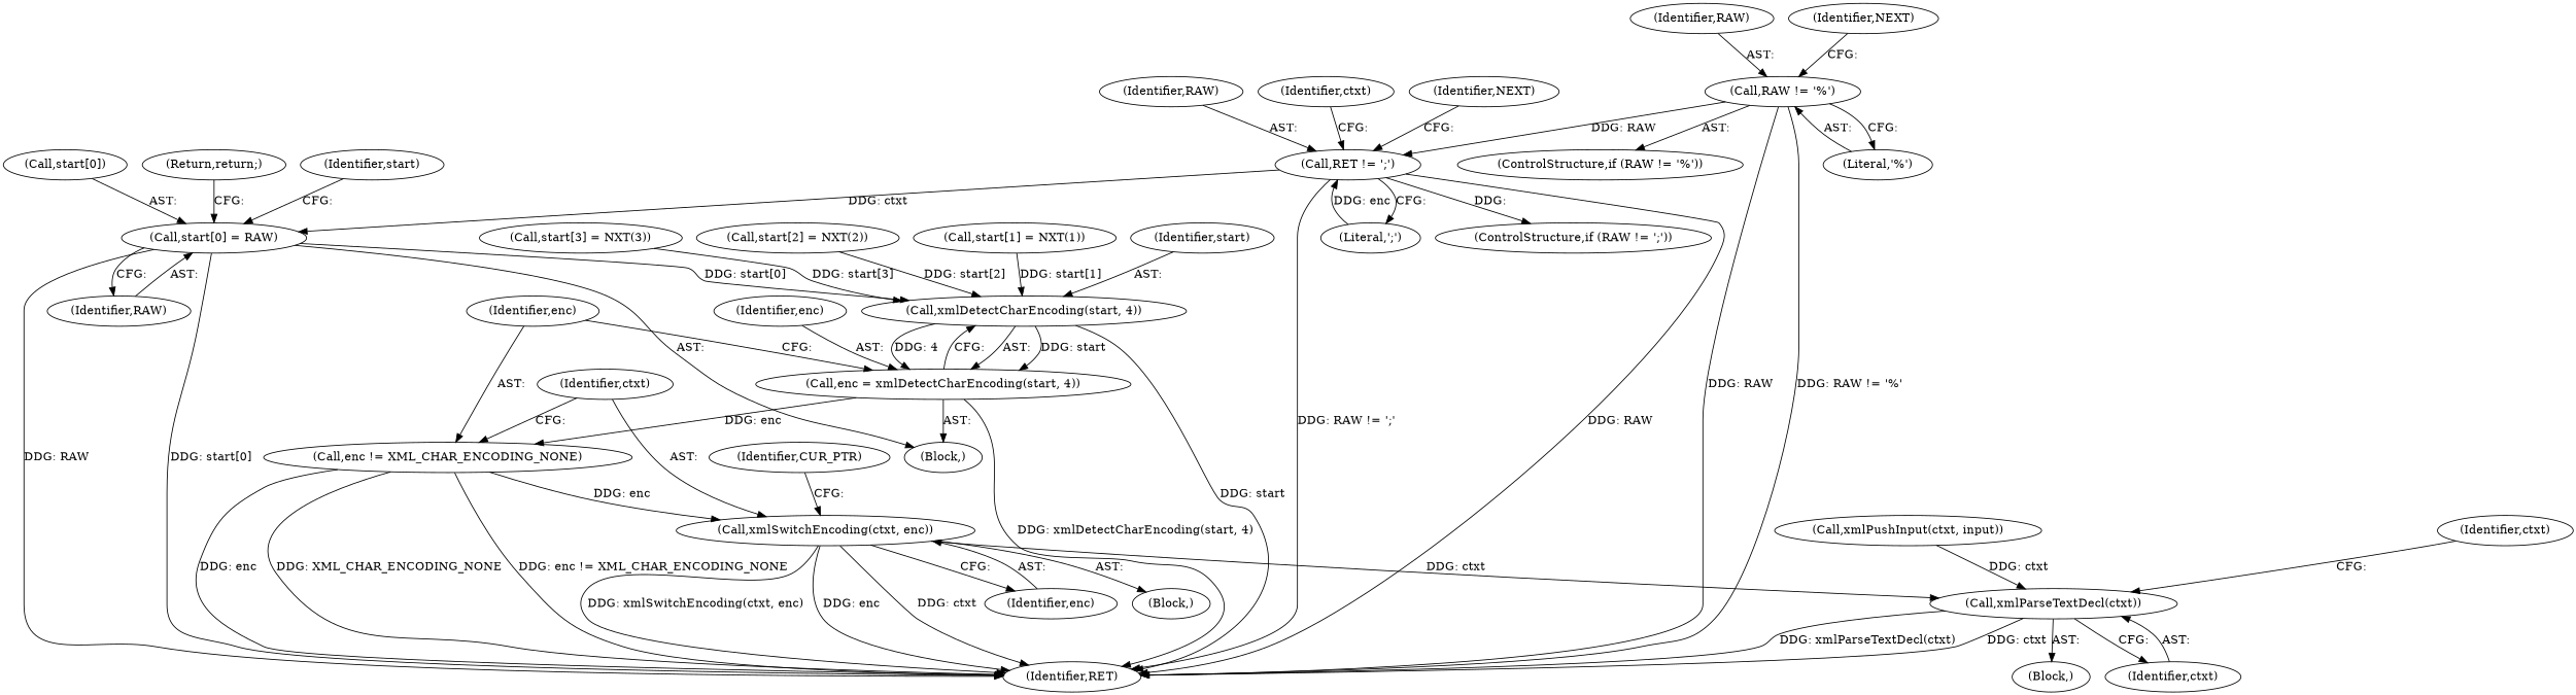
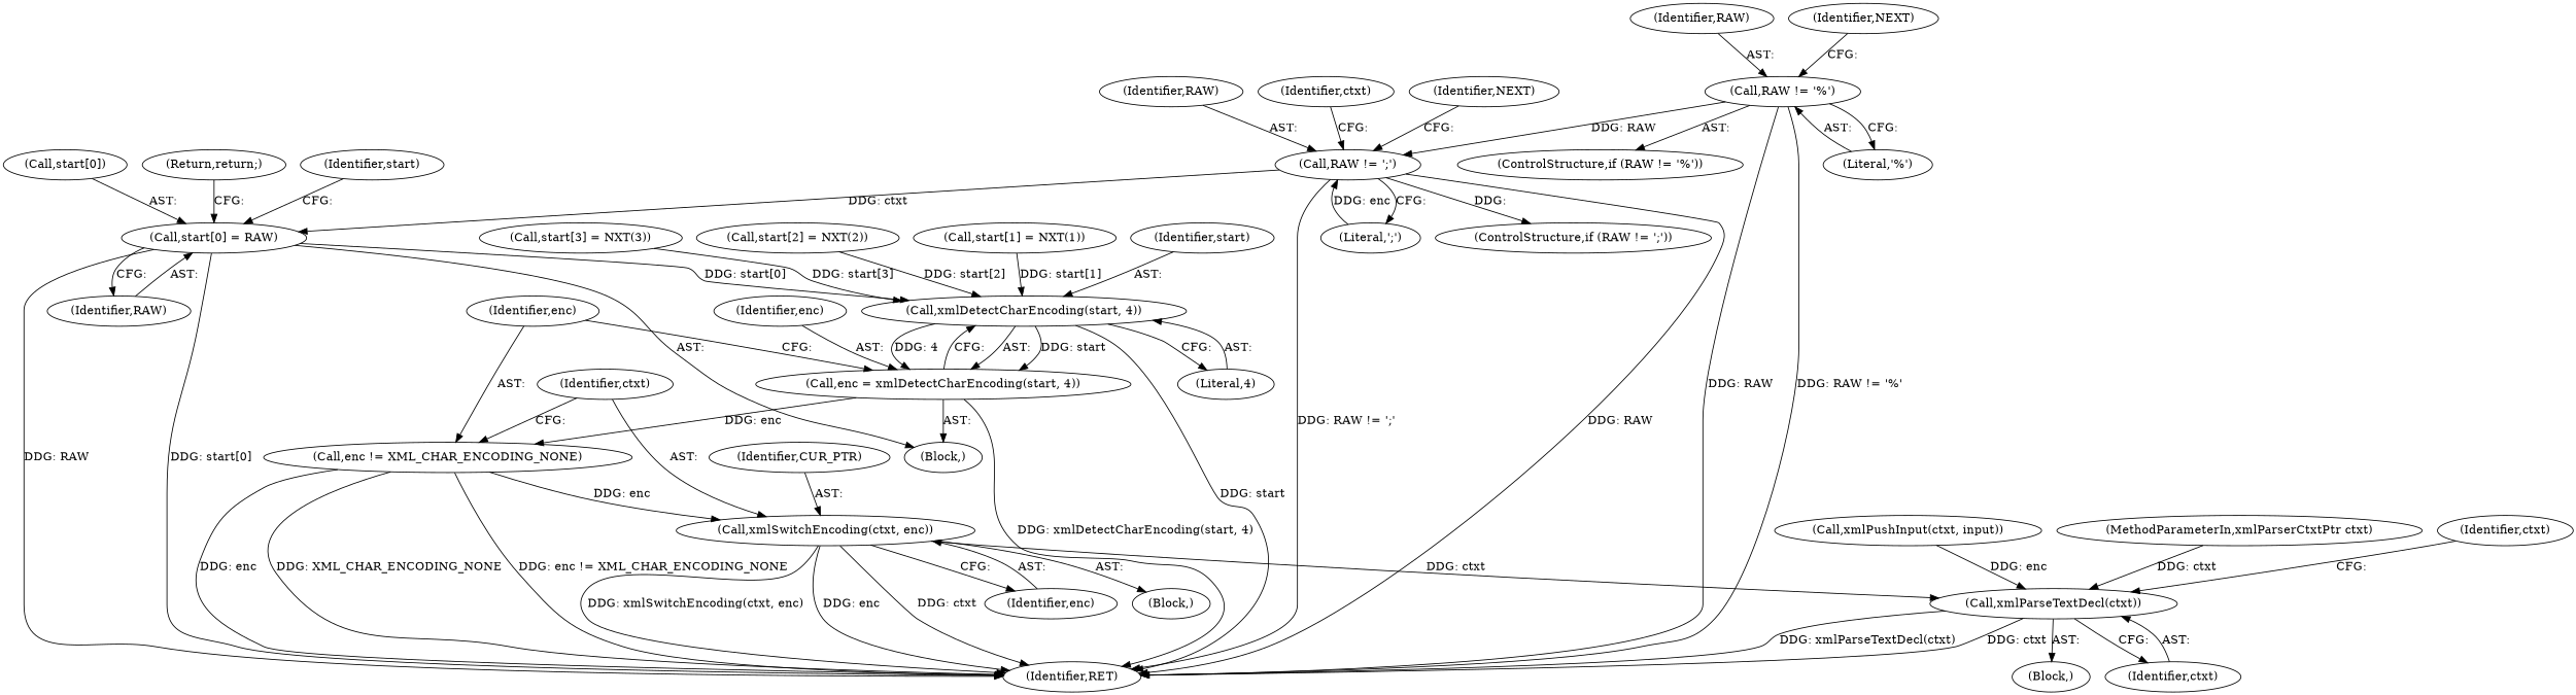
  digraph {
    n1 [label="(Call,start[0] = RAW)"]
    n2 [label="(Call,xmlDetectCharEncoding(start, 4))"]
    n3 [label="(Identifier,RET)"]
    n4 [label="(Block,)"]
    n5 [label="(Identifier,RAW)"]
    n6 [label="(Call,enc = xmlDetectCharEncoding(start, 4))"]
-   n8 [label="(Call,RET != ';')"]
+   n7 [label="(Literal,4)"]
+   n8 [label="(Call,RAW != ';')"]
    n9 [label="(Literal,';')"]
    n10 [label="(ControlStructure,if (RAW != ';'))"]
    n11 [label="(Call,RAW != '%')"]
    n12 [label="(Literal,'%')"]
    n13 [label="(ControlStructure,if (RAW != '%'))"]
    n14 [label="(Call,enc != XML_CHAR_ENCODING_NONE)"]
    n15 [label="(Call,xmlSwitchEncoding(ctxt, enc))"]
    n16 [label="(Call,xmlParseTextDecl(ctxt))"]
    n17 [label="(Identifier,enc)"]
    n18 [label="(Block,)"]
    n19 [label="(Block,)"]
    n20 [label="(Identifier,ctxt)"]
    n21 [label="(Call,start[0])"]
    n22 [label="(Identifier,enc)"]
    n23 [label="(Return,return;)"]
    n24 [label="(Identifier,RAW)"]
    n25 [label="(Identifier,enc)"]
    n26 [label="(Identifier,NEXT)"]
    n27 [label="(Identifier,start)"]
    n28 [label="(Identifier,start)"]
    n29 [label="(Identifier,ctxt)"]
    n30 [label="(Identifier,NEXT)"]
    n31 [label="(Call,xmlPushInput(ctxt, input))"]
    n32 [label="(Identifier,CUR_PTR)"]
    n33 [label="(Call,start[3] = NXT(3))"]
    n34 [label="(Identifier,RAW)"]
+   n35 [label="(MethodParameterIn,xmlParserCtxtPtr ctxt)"]
    n36 [label="(Identifier,ctxt)"]
    n37 [label="(Call,start[2] = NXT(2))"]
    n38 [label="(Call,start[1] = NXT(1))"]
    n39 [label="(Identifier,ctxt)"]
    n1 -> n2 [label="DDG: start[0]"]
    n1 -> n3 [label="DDG: RAW"]
    n1 -> n3 [label="DDG: start[0]"]
    n1 -> n4 [label="AST: "]
    n1 -> n5 [label="CFG: "]
    n2 -> n3 [label="DDG: start"]
    n2 -> n6 [label="AST: "]
    n2 -> n6 [label="DDG: start"]
    n2 -> n6 [label="DDG: 4"]
+   n2 -> n7 [label="CFG: "]
    n5 -> n1 [label="AST: "]
    n6 -> n2 [label="CFG: "]
    n6 -> n3 [label="DDG: xmlDetectCharEncoding(start, 4)"]
    n6 -> n4 [label="AST: "]
    n6 -> n14 [label="DDG: enc"]
+   n7 -> n2 [label="AST: "]
    n8 -> n1 [label="DDG: ctxt"]
    n8 -> n3 [label="DDG: RAW != ';'"]
    n8 -> n3 [label="DDG: RAW"]
    n8 -> n9 [label="CFG: "]
    n8 -> n10 [label="DDG: "]
    n9 -> n8 [label="DDG: enc"]
    n11 -> n3 [label="DDG: RAW"]
    n11 -> n3 [label="DDG: RAW != '%'"]
    n11 -> n8 [label="DDG: RAW"]
    n11 -> n12 [label="CFG: "]
    n11 -> n13 [label="AST: "]
    n12 -> n11 [label="AST: "]
    n14 -> n3 [label="DDG: enc"]
    n14 -> n3 [label="DDG: XML_CHAR_ENCODING_NONE"]
    n14 -> n3 [label="DDG: enc != XML_CHAR_ENCODING_NONE"]
    n14 -> n15 [label="DDG: enc"]
    n15 -> n3 [label="DDG: ctxt"]
    n15 -> n3 [label="DDG: xmlSwitchEncoding(ctxt, enc)"]
    n15 -> n3 [label="DDG: enc"]
    n15 -> n16 [label="DDG: ctxt"]
    n15 -> n17 [label="CFG: "]
    n15 -> n18 [label="AST: "]
    n16 -> n3 [label="DDG: xmlParseTextDecl(ctxt)"]
    n16 -> n3 [label="DDG: ctxt"]
    n16 -> n19 [label="AST: "]
    n16 -> n20 [label="CFG: "]
    n17 -> n15 [label="AST: "]
    n20 -> n16 [label="AST: "]
    n21 -> n1 [label="AST: "]
    n22 -> n6 [label="CFG: "]
    n22 -> n14 [label="AST: "]
    n23 -> n1 [label="CFG: "]
    n24 -> n11 [label="AST: "]
    n25 -> n6 [label="AST: "]
    n26 -> n11 [label="CFG: "]
    n27 -> n2 [label="AST: "]
    n28 -> n1 [label="CFG: "]
    n29 -> n14 [label="CFG: "]
    n29 -> n15 [label="AST: "]
    n30 -> n8 [label="CFG: "]
-   n31 -> n16 [label="DDG: ctxt"]
-   n32 -> n15 [label="CFG: "]
+   n31 -> n16 [label="DDG: enc"]
+   n32 -> n15 [label="AST: "]
    n33 -> n2 [label="DDG: start[3]"]
    n34 -> n8 [label="AST: "]
+   n35 -> n16 [label="DDG: ctxt"]
    n36 -> n16 [label="CFG: "]
    n37 -> n2 [label="DDG: start[2]"]
    n38 -> n2 [label="DDG: start[1]"]
    n39 -> n8 [label="CFG: "]
  }
